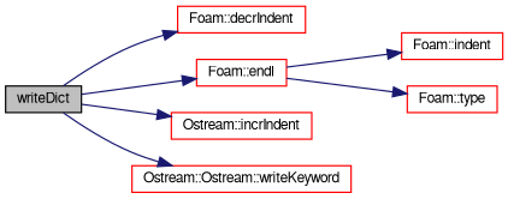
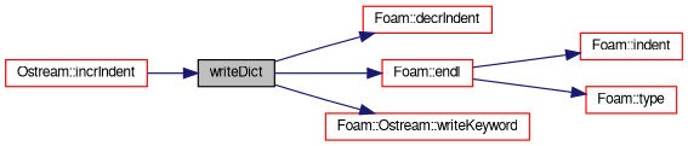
  digraph {
    rankdir=LR
    node [color=red fontname=FreeSans fontsize=10 shape=record]
    edge [color=midnightblue fontname=FreeSans fontsize=10 labelfontname=FreeSans labelfontsize=10 style=solid]
    n1 [color=black fillcolor=grey75 fontcolor=black height=0.2 label=writeDict style=filled width=0.4]
    n2 [height=0.2 label="Foam::decrIndent" width=0.4]
    n3 [height=0.2 label="Foam::endl" width=0.4]
    n4 [height=0.2 label="Ostream::incrIndent" width=0.4]
-   n5 [height=0.2 label="Ostream::Ostream::writeKeyword" width=0.4]
+   n5 [height=0.2 label="Foam::Ostream::writeKeyword" width=0.4]
    n6 [height=0.2 label="Foam::indent" width=0.4]
    n7 [height=0.2 label="Foam::type" width=0.4]
    n1 -> n2
    n1 -> n3
-   n1 -> n4
+   n4 -> n1
    n1 -> n5
    n3 -> n6
    n3 -> n7
  }
